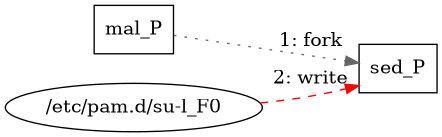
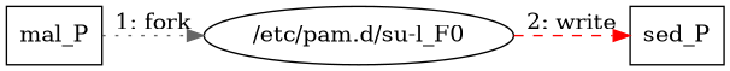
  digraph {
    engine=neato
    fixedsize=false
    fontsize=10
    nodesep=0.3
    rankdir=LR
    ranksep=0
    splines=true
    node [node_type=Process shape=box]
    mal_P
    sed_P
    "/etc/pam.d/su-l_F0" [node_type=File shape=ellipse]
-   mal_P -> sed_P [color=gray40 label="1: fork" style=dotted]
+   mal_P -> "/etc/pam.d/su-l_F0" [color=gray40 label="1: fork" style=dotted]
    "/etc/pam.d/su-l_F0" -> sed_P [color=red label="2: write" style=dashed]
  }
